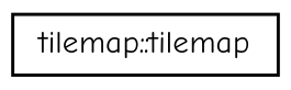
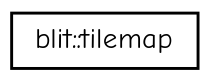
  digraph {
    rankdir=LR
    fontname="Comic Neue"
-   n1 [color=black fillcolor=white fontname="Comic Neue" fontsize=10 height=0.2 label="tilemap::tilemap" shape=record style=filled width=0.4]
+   n1 [color=black fillcolor=white fontname="Comic Neue" fontsize=10 height=0.2 label="blit::tilemap" shape=record style=filled width=0.4]
  }
